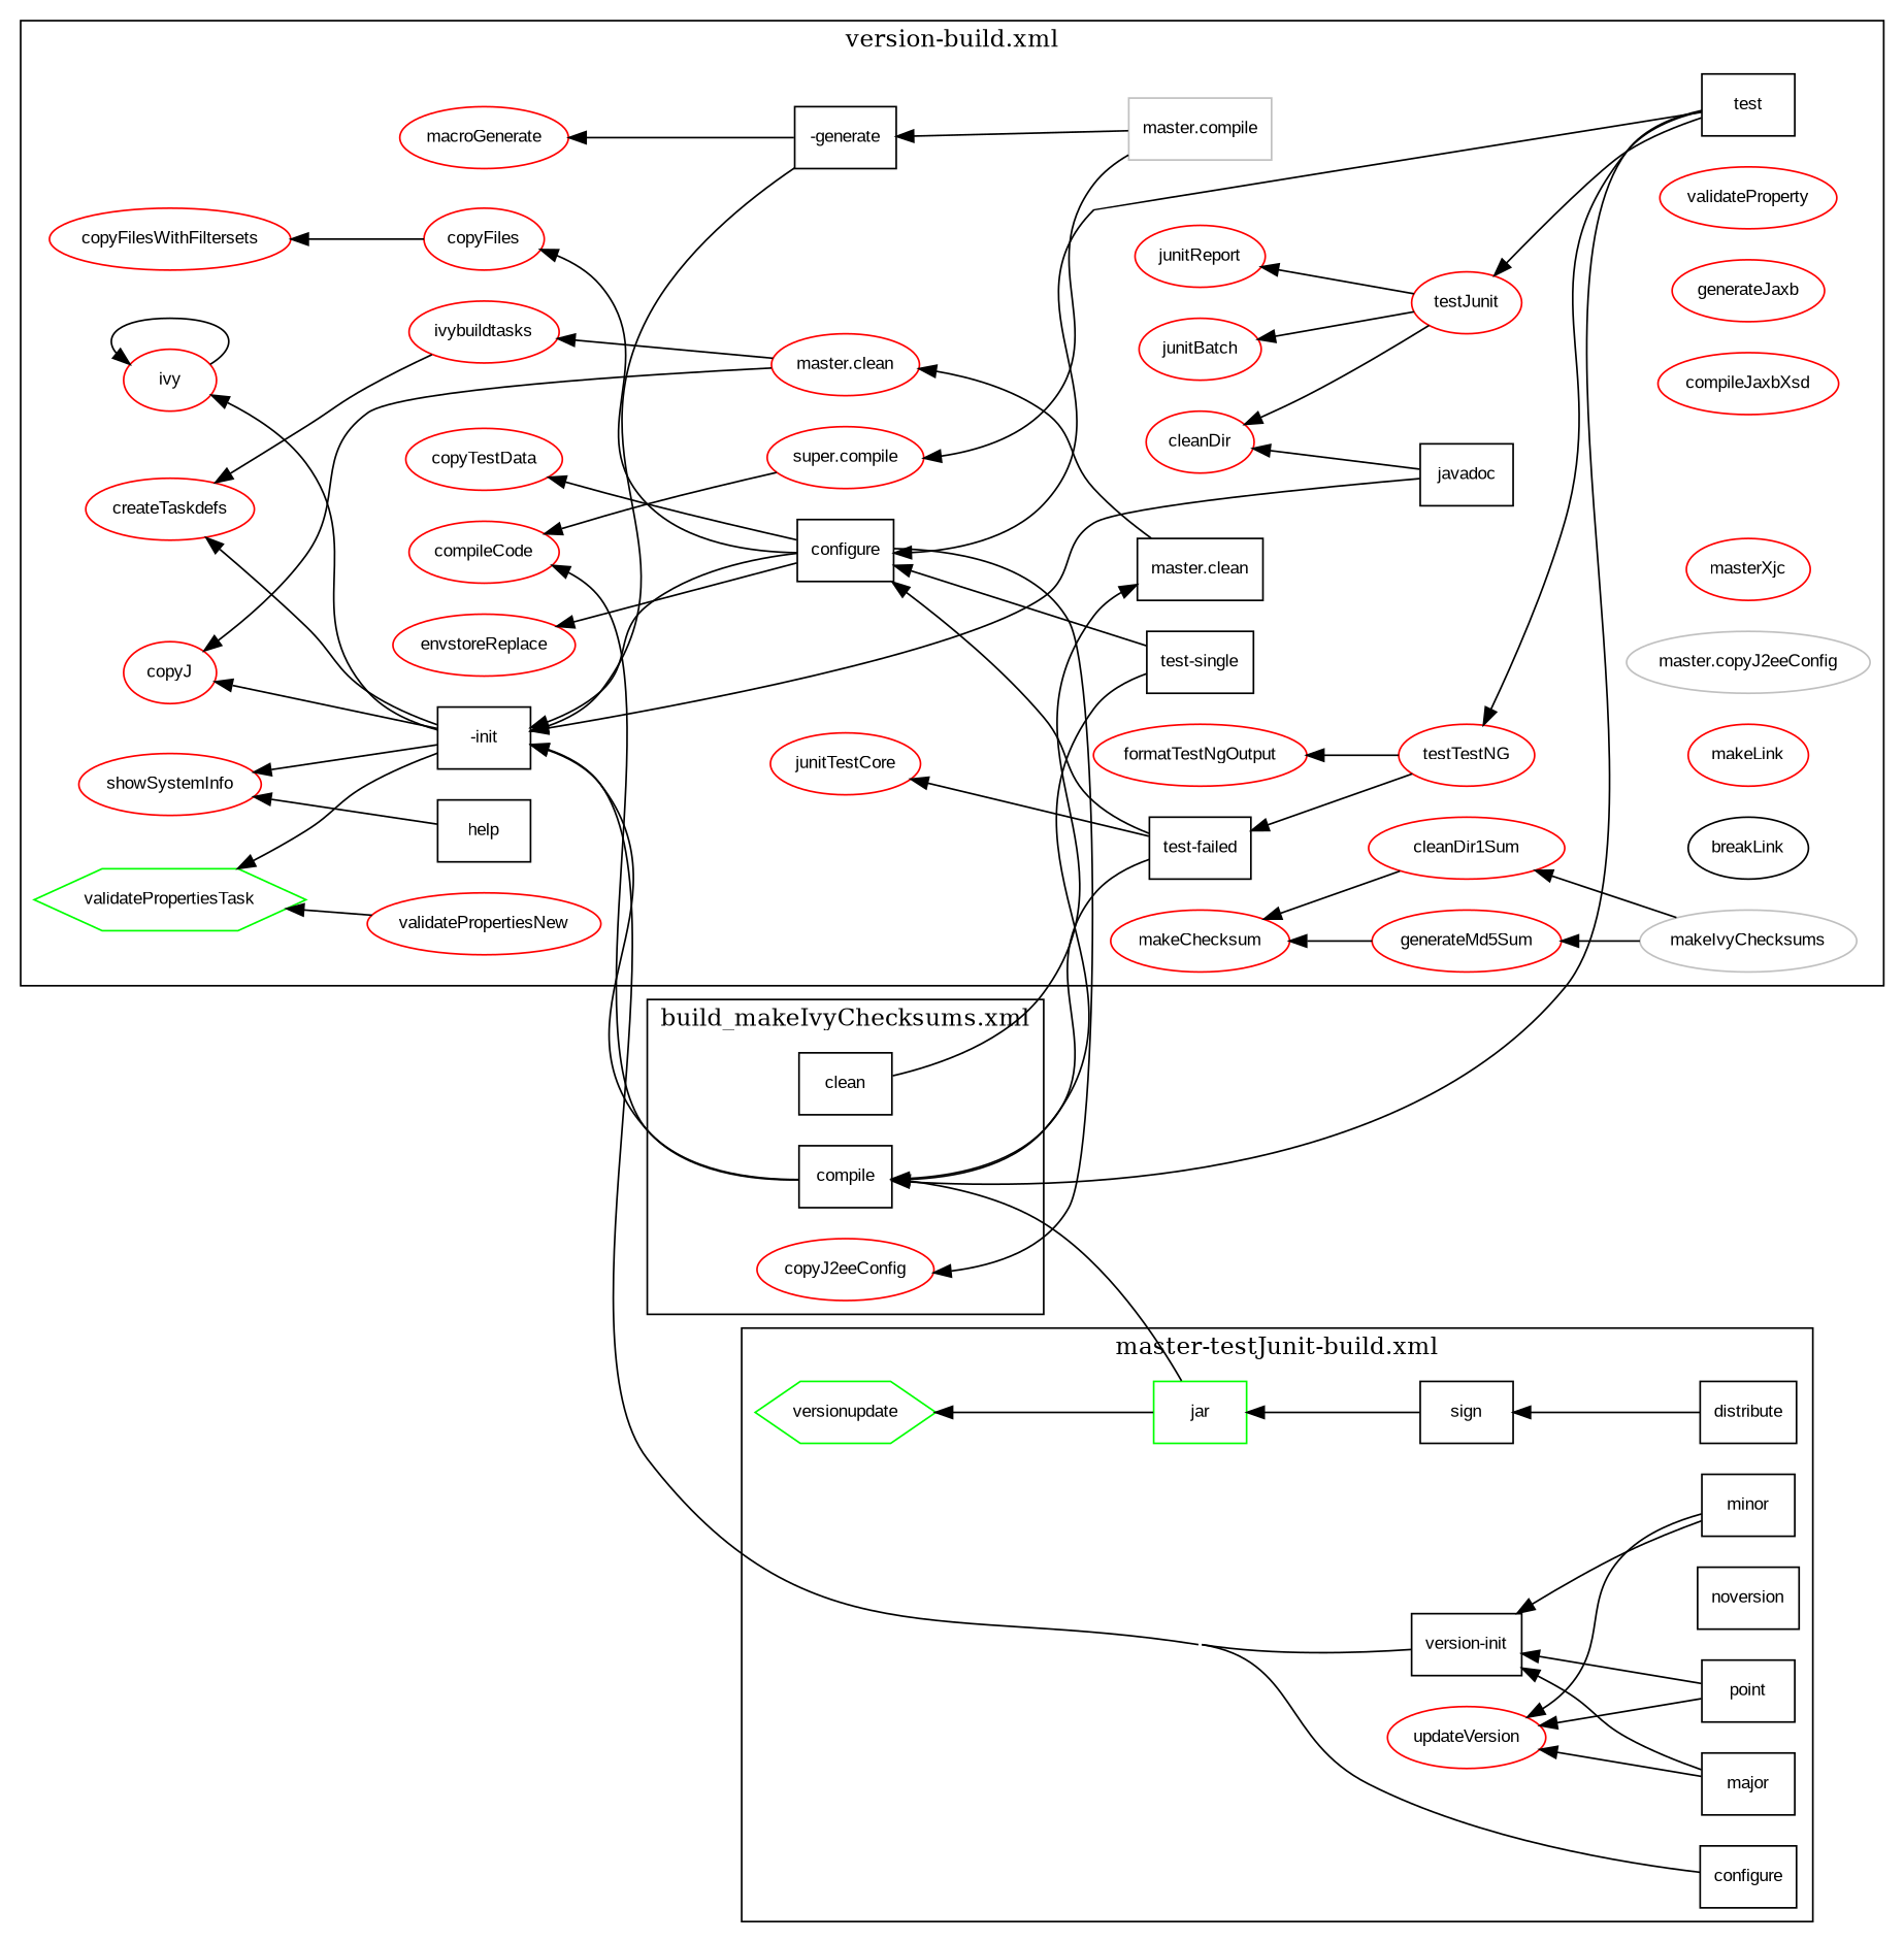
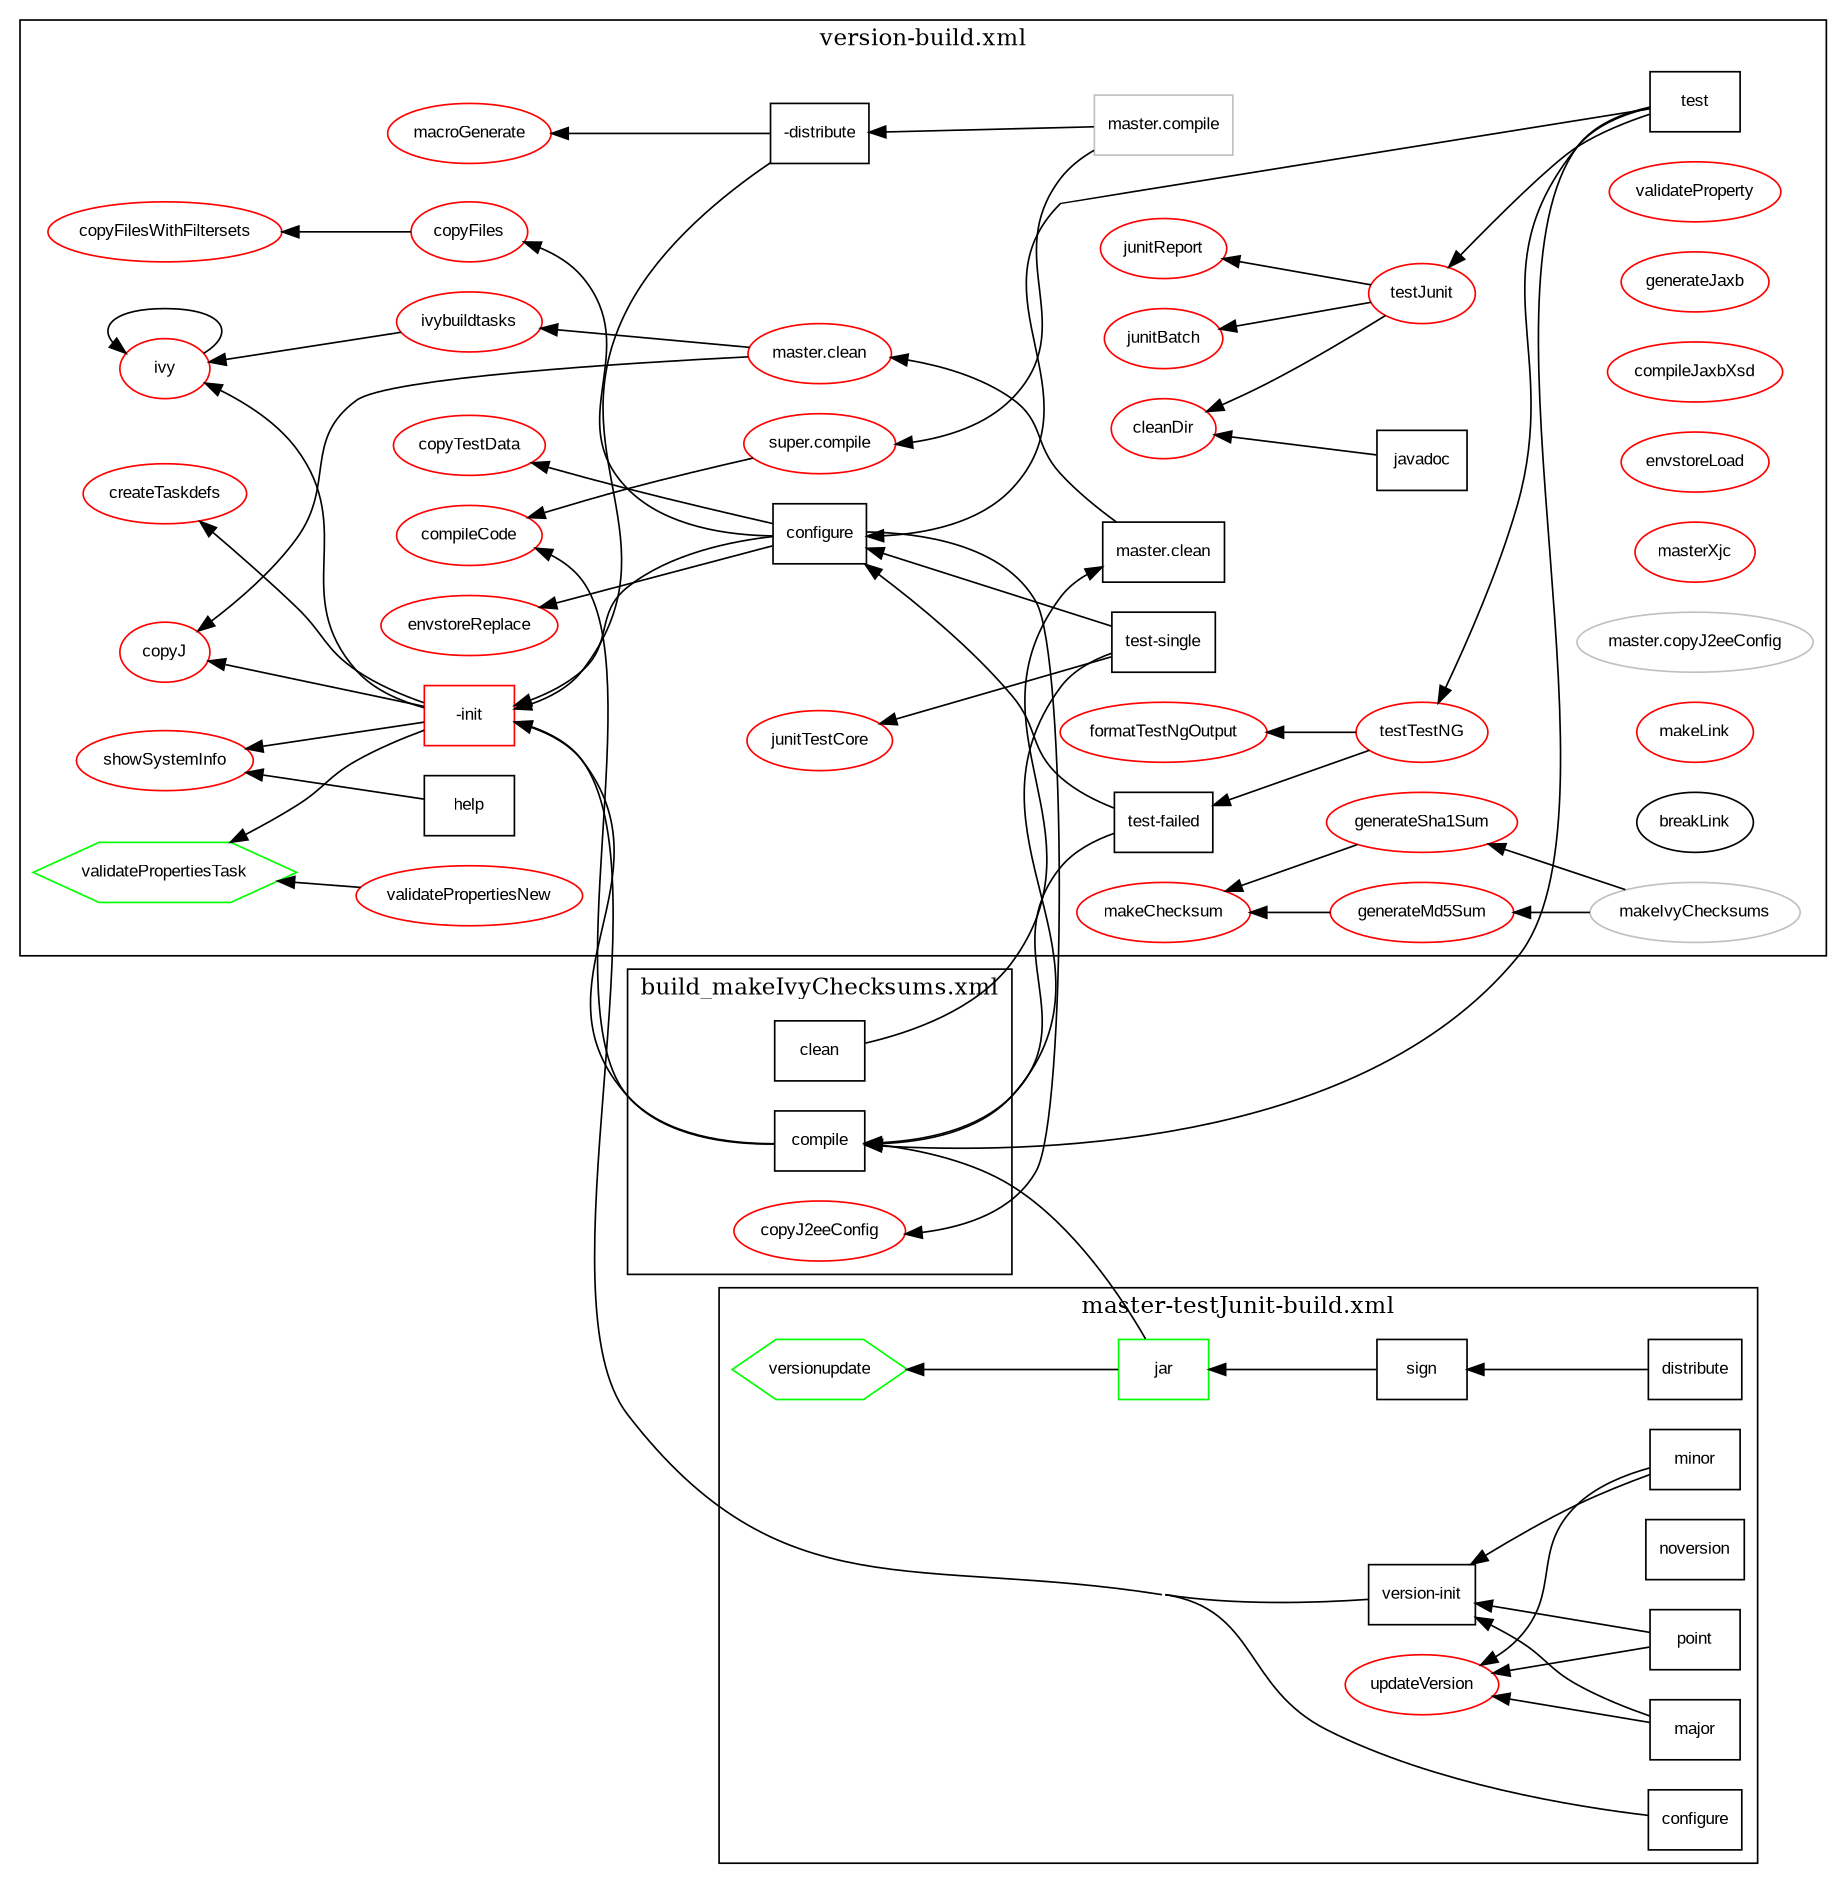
  digraph {
    concentrate=true
    rankdir=RL
    node [color=red fontname=Arial fontsize=10 shape=ellipse]
    edge [fontname=Arial fontsize=8]
    n1 [color=black label=compile shape=box]
    n2 [label=copyJ2eeConfig]
    n3 [color=black label=clean shape=box]
    n4 [color=black label=distribute shape=box]
    n5 [color=black label=sign shape=box]
    n6 [color=green label=jar shape=box]
    n7 [color=black label=configure shape=box]
    n8 [color=black label=noversion shape=box]
    n9 [color=black label="version-init" shape=box]
    n10 [color=black label=minor shape=box]
    n11 [color=black label=point shape=box]
    n12 [color=black label=major shape=box]
    n13 [label=updateVersion]
    n14 [color=green label=versionupdate shape=hexagon]
-   n15 [color=black label="-init" shape=box]
+   n15 [label="-init" shape=box]
    n16 [label=ivy]
-   n17 [color=black label="-generate" shape=box]
+   n17 [color=black label="-distribute" shape=box]
    n18 [color=grey label="master.compile" shape=box]
    n19 [color=black label=help shape=box]
    n20 [color=black label="master.clean" shape=box]
    n21 [color=black label=test shape=box]
    n22 [color=black label="test-failed" shape=box]
    n23 [color=black label="test-single" shape=box]
    n24 [color=black label=configure shape=box]
    n25 [color=black label=javadoc shape=box]
    n26 [label=validateProperty]
    n27 [label=validatePropertiesNew]
    n28 [label=createTaskdefs]
    n29 [label=showSystemInfo]
    n30 [label=ivybuildtasks]
    n31 [label=macroGenerate]
    n32 [label="super.compile"]
    n33 [label=compileCode]
    n34 [label="master.clean"]
    n35 [label=copyJ]
    n36 [label=cleanDir]
    n37 [label=generateJaxb]
    n38 [label=compileJaxbXsd]
    n39 [label=copyFiles]
    n40 [label=copyFilesWithFiltersets]
+   n41 [label=envstoreLoad]
    n42 [label=envstoreReplace]
    n43 [label=junitBatch]
    n44 [label=junitTestCore]
    n45 [label=junitReport]
    n46 [label=masterXjc]
    n47 [label=testTestNG]
    n48 [label=formatTestNgOutput]
    n49 [label=testJunit]
    n50 [color=grey label="master.copyJ2eeConfig"]
    n51 [label=copyTestData]
    n52 [label=generateMd5Sum]
-   n53 [label=cleanDir1Sum]
+   n53 [label=generateSha1Sum]
    n54 [label=makeChecksum]
    n55 [label=makeLink]
    n56 [color=black label=breakLink]
    n57 [color=grey label=makeIvyChecksums]
    n58 [color=green label=validatePropertiesTask shape=hexagon]
    subgraph cluster_1 {
      label="build_makeIvyChecksums.xml"
      n1
      n2
      n3
    }
    subgraph cluster_2 {
      label="master-testJunit-build.xml"
      n4
      n5
      n6
      n7
      n8
      n9
      n10
      n11
      n12
      n13
      n14
    }
    subgraph cluster_3 {
      label="version-build.xml"
      n15
      n16
      n17
      n18
      n19
      n20
      n21
      n22
      n23
      n24
      n25
      n26
      n27
      n28
      n29
      n30
      n31
      n32
      n33
      n34
      n35
      n36
      n37
      n38
      n39
      n40
+     n41
      n42
      n43
      n44
      n45
      n46
      n47
      n48
      n49
      n50
      n51
      n52
      n53
      n54
      n55
      n56
      n57
      n58
    }
    n1 -> n15
    n1 -> n33
    n3 -> n20
    n4 -> n5
    n5 -> n6
    n6 -> n1
    n6 -> n14
    n7 -> n15
    n9 -> n15
    n10 -> n9
    n10 -> n13
    n11 -> n9
    n11 -> n13
    n12 -> n9
    n12 -> n13
    n15 -> n16
    n15 -> n28
    n15 -> n29
    n15 -> n35
    n15 -> n58
    n16 -> n16
    n17 -> n15
    n17 -> n31
    n18 -> n17
    n18 -> n32
    n19 -> n29
    n20 -> n34
    n21 -> n1
    n21 -> n24
    n21 -> n47
    n21 -> n49
    n22 -> n1
    n22 -> n24
    n23 -> n1
    n23 -> n24
-   n22 -> n44
+   n23 -> n44
    n24 -> n2
    n24 -> n15
    n24 -> n39
    n24 -> n42
    n24 -> n51
-   n25 -> n15
    n25 -> n36
    n27 -> n58
-   n30 -> n28
+   n30 -> n16
    n32 -> n33
    n34 -> n30
    n34 -> n35
    n39 -> n40
    n47 -> n22
    n47 -> n48
    n49 -> n36
    n49 -> n43
    n49 -> n45
    n52 -> n54
    n53 -> n54
    n57 -> n52
    n57 -> n53
  }
